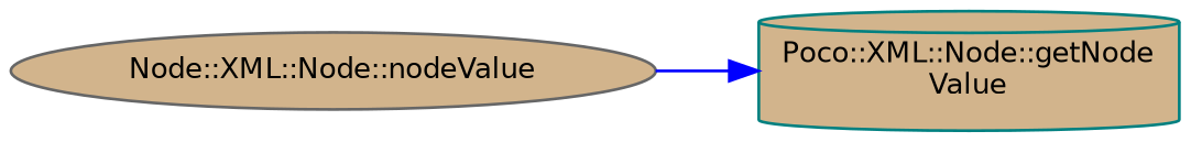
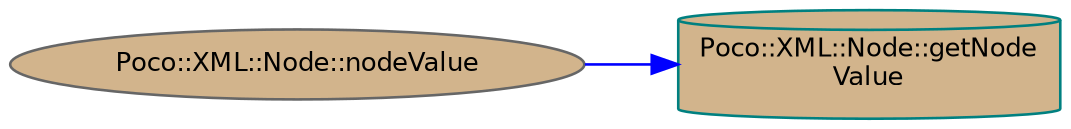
  digraph {
    rankdir=RL
    node [fillcolor=tan fontname=Helvetica fontsize=10 style=filled]
    n1 [color=teal fontcolor=black height=0.2 label="Poco::XML::Node::getNode\lValue" shape=cylinder width=0.4]
-   n2 [color=gray40 height=0.2 label="Node::XML::Node::nodeValue" shape=ellipse width=0.4]
+   n2 [color=gray40 height=0.2 label="Poco::XML::Node::nodeValue" shape=ellipse width=0.4]
    n1 -> n2 [color=blue dir=back fontname=Helvetica fontsize=10 labelfontname=Helvetica labelfontsize=10 style=solid]
  }
